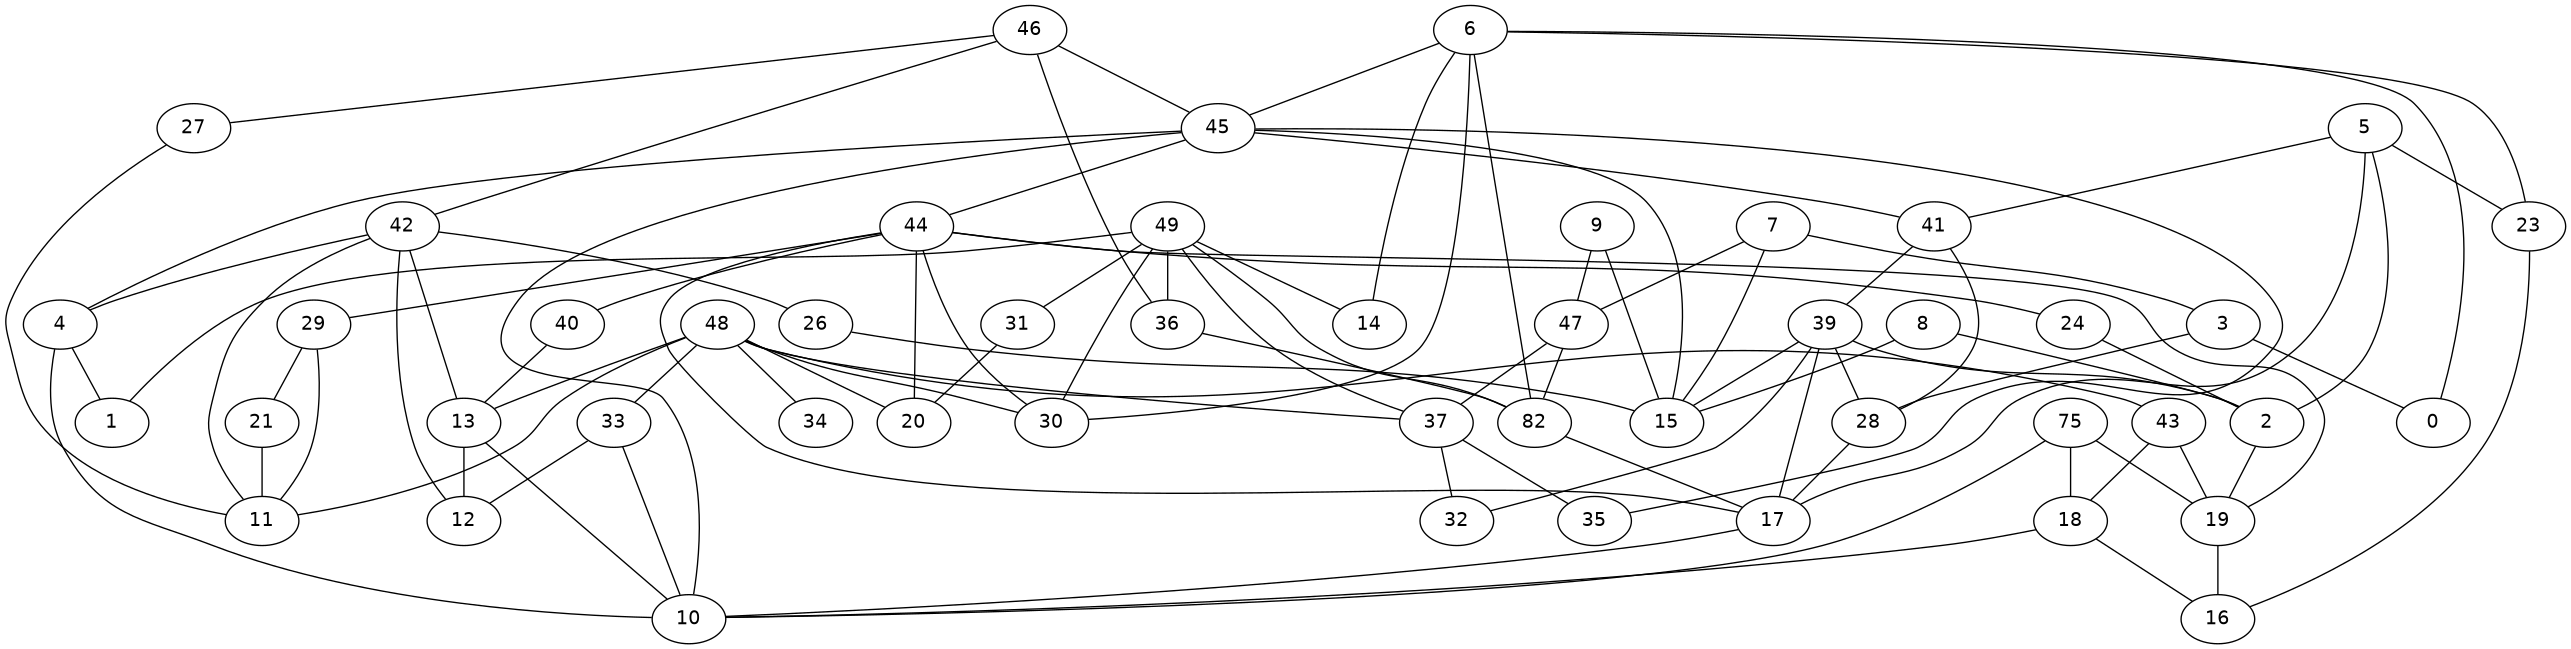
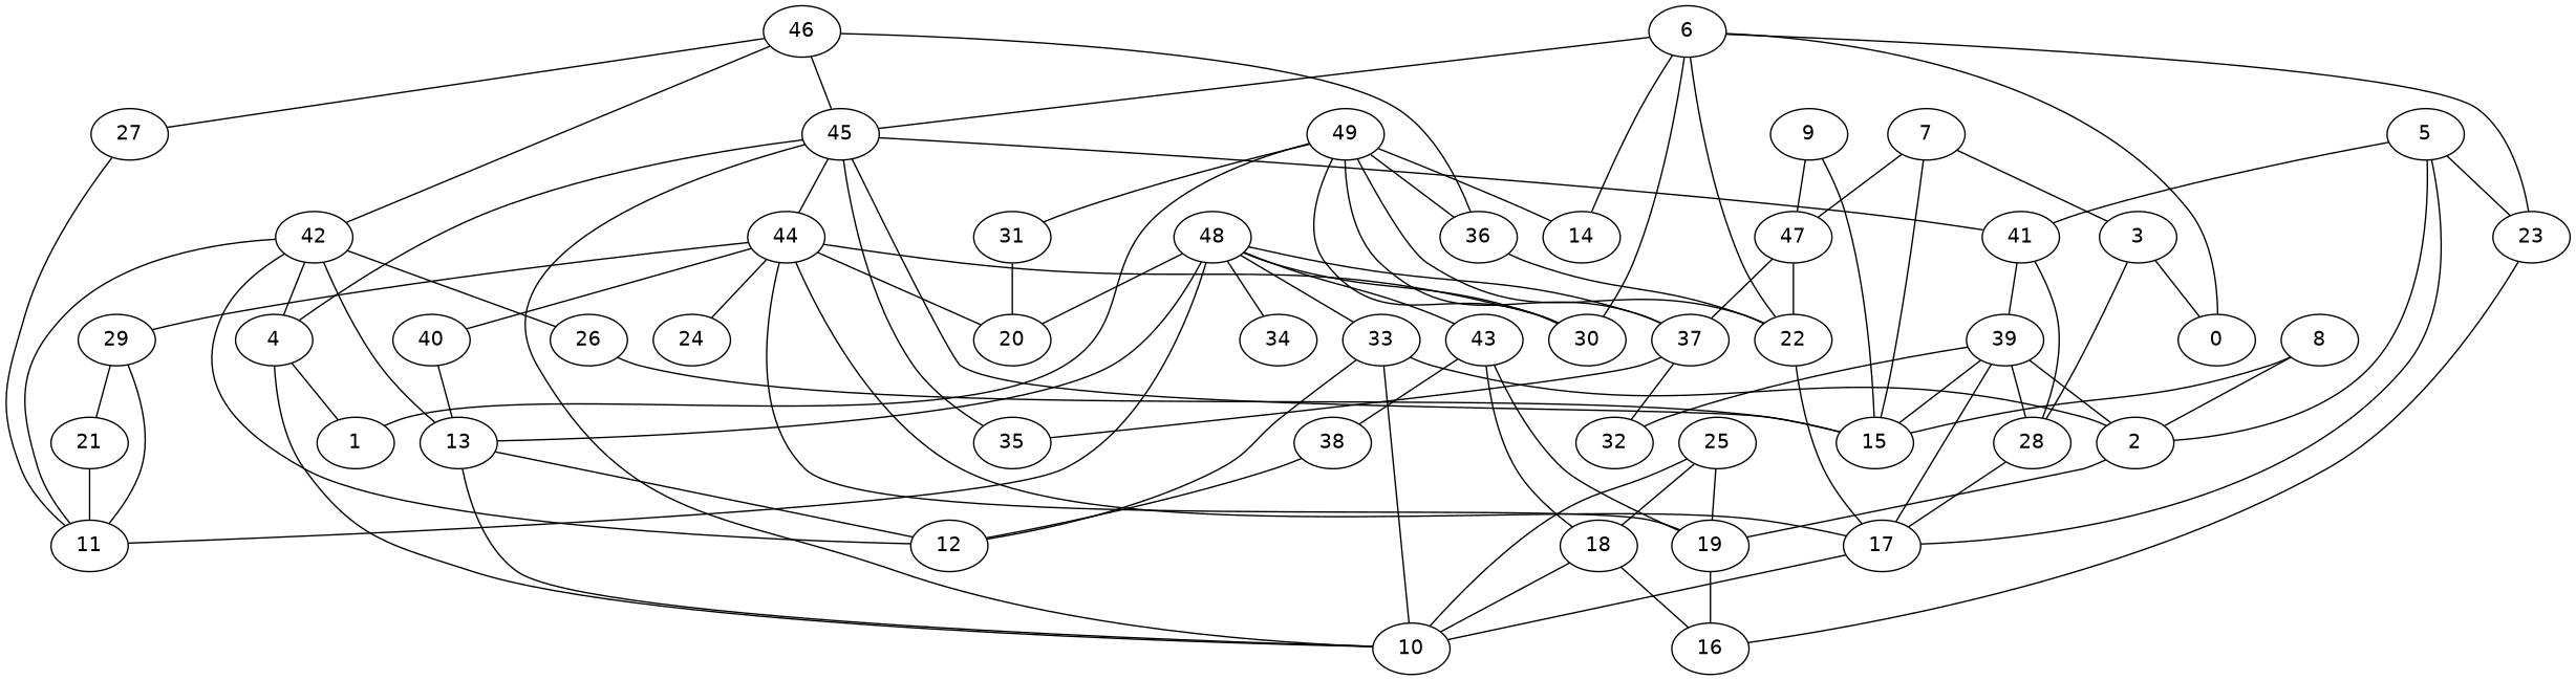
  digraph {
    fontname="DejaVu Sans"
    node [fontname="DejaVu Sans"]
    edge [color=black dir=none fontname="DejaVu Sans"]
    27
    11
    46
    45
    42
    36
    15
    4
    10
    41
    35
    44
    13
    12
    26
-   22 [label=82]
+   22
    8
    2
    19
    1
    28
    17
    39
    32
    34
    5
    23
    16
    29
    21
    47
    37
    7
    3
    0
-   25 [label=75]
+   25
    18
    43
+   38
    9
    31
    20
    24
    6
    14
    30
    40
    33
    48
    49
    subgraph sub_1 {
      27
      11
      46
      45
      42
      36
      15
      4
      10
      41
      35
      44
      13
      12
      26
      22
      8
      2
      19
      1
      28
      17
      39
      32
      34
      5
      23
      16
      29
      21
      47
      37
      7
      3
      0
      25
      18
      43
+     38
      9
      31
      20
      24
      6
      14
      30
      40
      33
      48
      49
    }
    27 -> 11
    46 -> 27
    46 -> 45
    46 -> 42
    46 -> 36
    45 -> 15
    45 -> 4
    45 -> 10
    45 -> 41
    45 -> 35
    45 -> 44
    42 -> 11
    42 -> 4
    42 -> 13
    42 -> 12
    42 -> 26
    36 -> 22
    4 -> 10
    4 -> 1
    41 -> 28
    41 -> 39
    44 -> 19
    44 -> 17
    44 -> 29
    44 -> 20
    44 -> 24
    44 -> 30
    44 -> 40
    13 -> 10
    13 -> 12
    26 -> 15
    22 -> 17
    8 -> 15
    8 -> 2
    2 -> 19
    19 -> 16
    28 -> 17
    17 -> 10
    39 -> 15
    39 -> 2
    39 -> 28
    39 -> 17
    39 -> 32
    5 -> 41
    5 -> 2
    5 -> 17
    5 -> 23
    23 -> 16
    29 -> 11
    29 -> 21
    21 -> 11
    47 -> 22
    47 -> 37
    37 -> 35
    37 -> 32
    7 -> 15
    7 -> 47
    7 -> 3
    3 -> 28
    3 -> 0
    25 -> 10
    25 -> 19
    25 -> 18
    18 -> 10
    18 -> 16
    43 -> 19
    43 -> 18
+   43 -> 38
+   38 -> 12
    9 -> 15
    9 -> 47
    31 -> 20
-   24 -> 2
+   33 -> 2
    6 -> 45
    6 -> 22
    6 -> 23
    6 -> 0
    6 -> 14
    6 -> 30
    40 -> 13
    33 -> 10
    33 -> 12
    48 -> 11
    48 -> 13
    48 -> 34
    48 -> 37
    48 -> 43
    48 -> 20
    48 -> 30
    48 -> 33
    49 -> 36
    49 -> 22
    49 -> 1
    49 -> 37
    49 -> 31
    49 -> 14
    49 -> 30
  }
